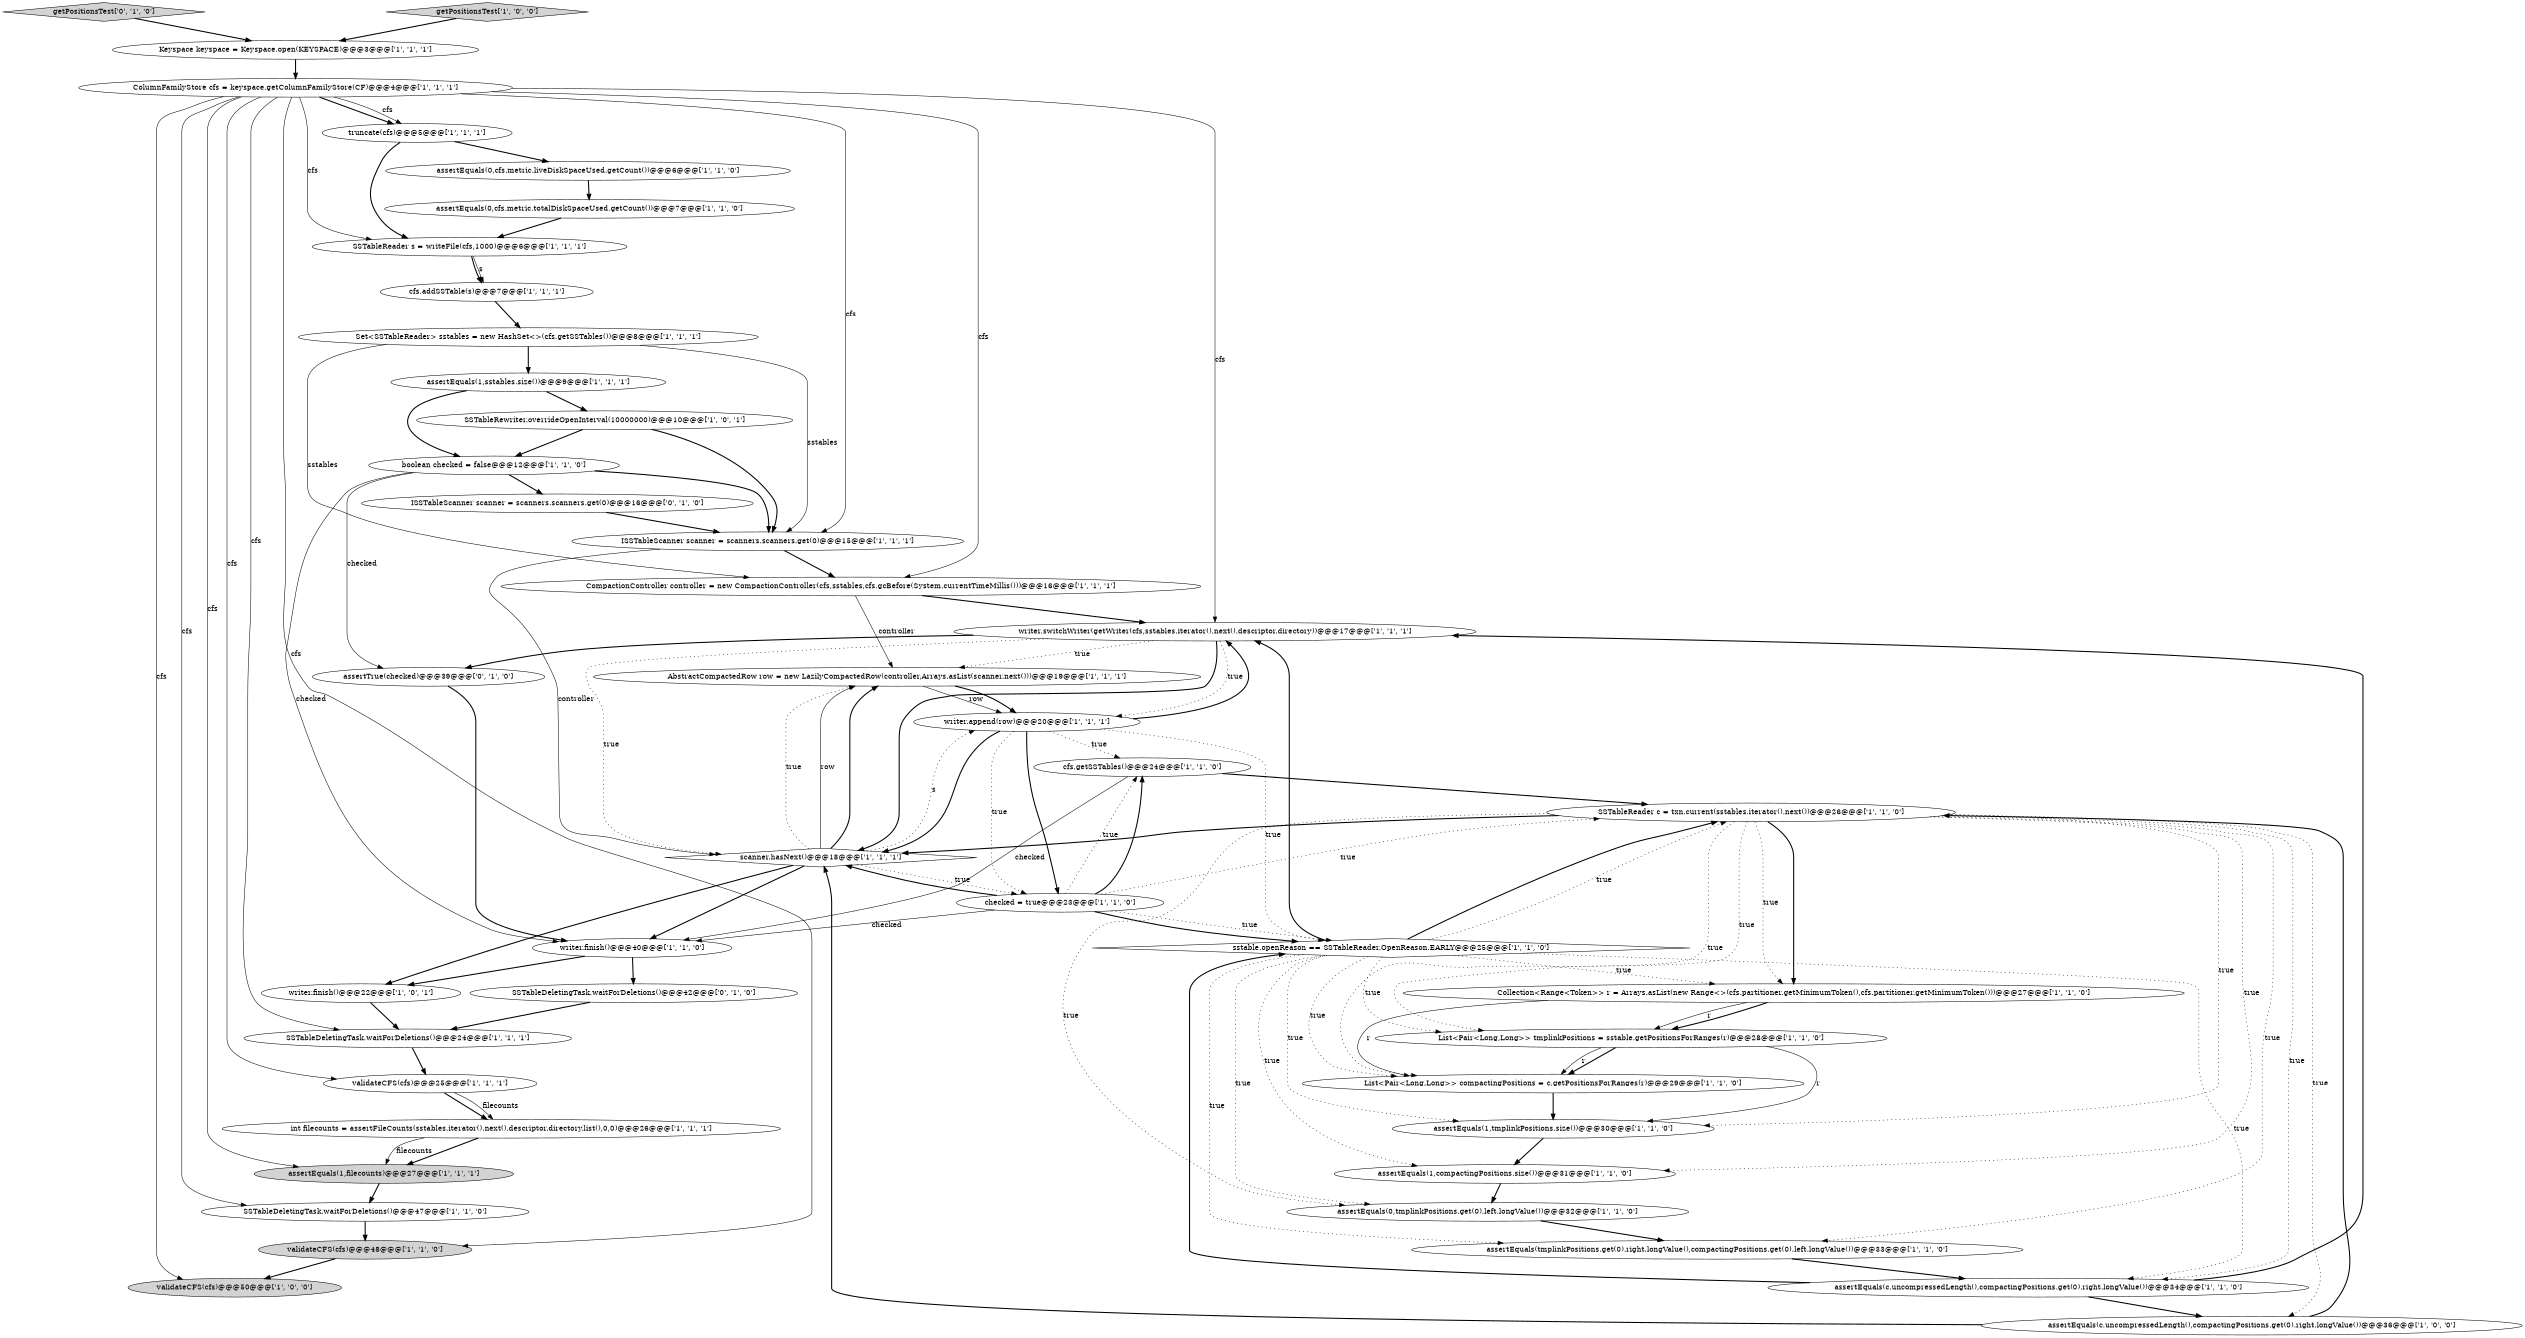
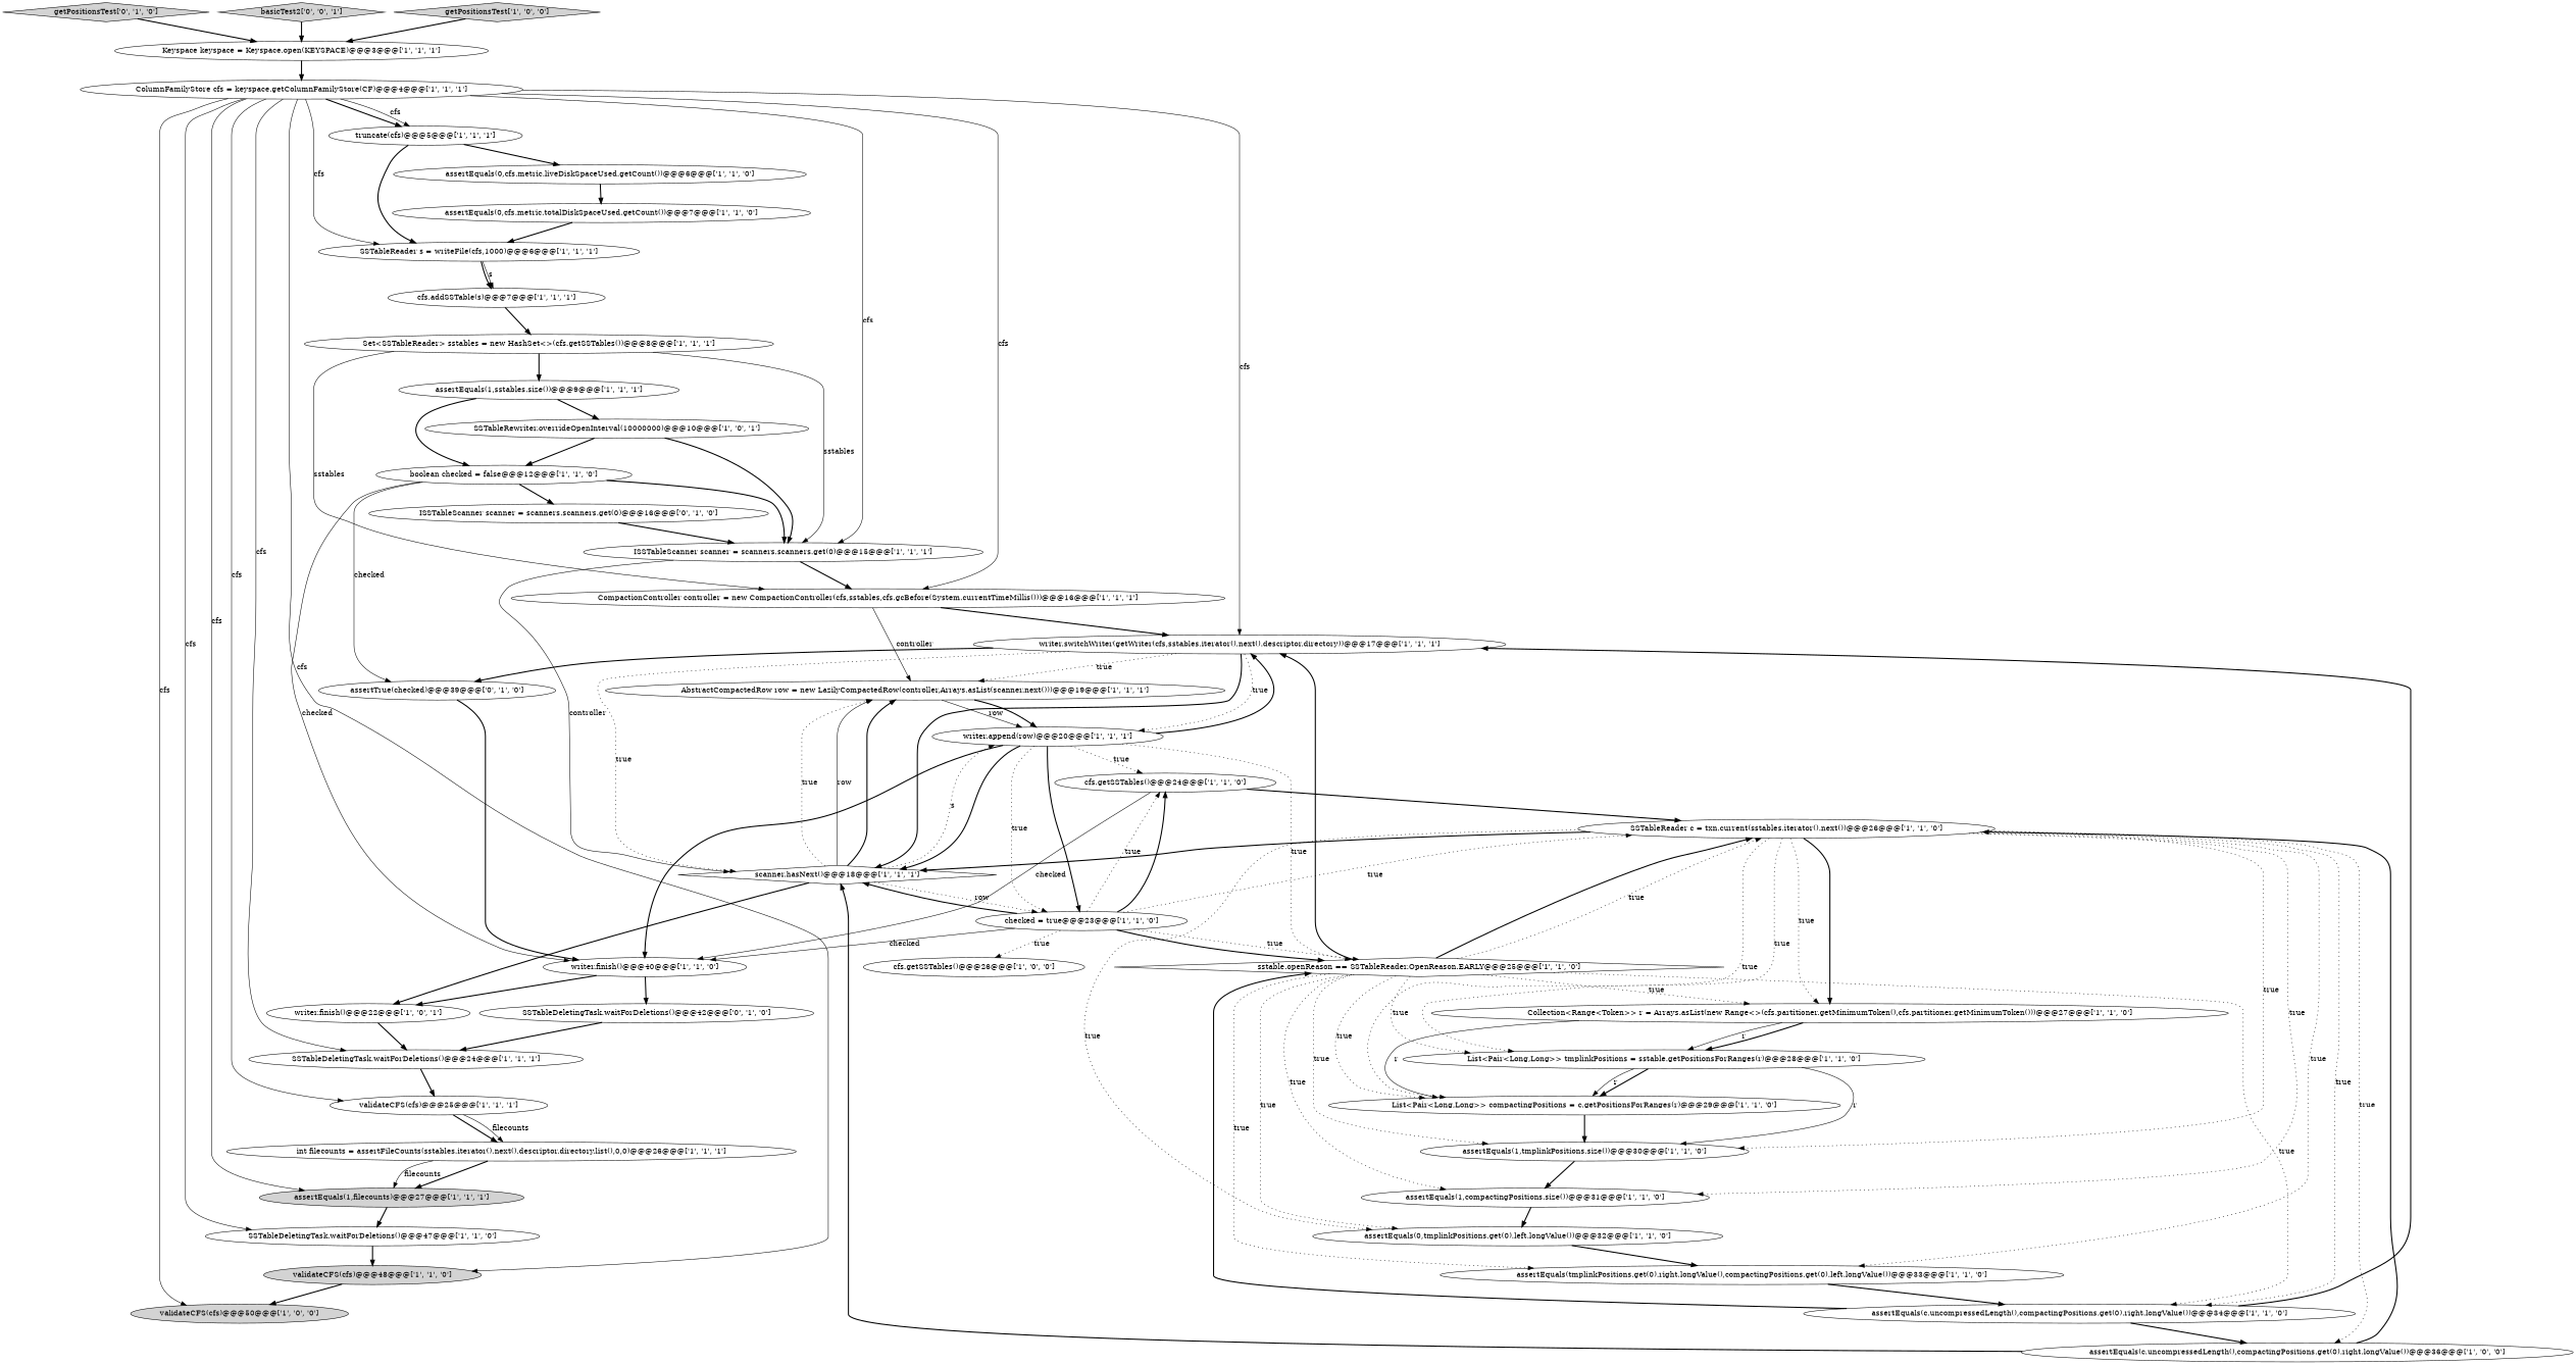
  digraph {
    node [fillcolor=white shape=ellipse style=filled]
    edge [style=bold]
    n1 [fillcolor=lightgray label="getPositionsTest['0', '1', '0']" shape=diamond]
    n2 [label="Keyspace keyspace = Keyspace.open(KEYSPACE)@@@3@@@['1', '1', '1']"]
    n3 [label="ColumnFamilyStore cfs = keyspace.getColumnFamilyStore(CF)@@@4@@@['1', '1', '1']"]
    n4 [fillcolor=lightgray label="validateCFS(cfs)@@@50@@@['1', '0', '0']"]
    n5 [label="CompactionController controller = new CompactionController(cfs,sstables,cfs.gcBefore(System.currentTimeMillis()))@@@16@@@['1', '1', '1']"]
    n6 [label="SSTableDeletingTask.waitForDeletions()@@@47@@@['1', '1', '0']"]
    n7 [label="SSTableDeletingTask.waitForDeletions()@@@24@@@['1', '1', '1']"]
    n8 [label="ISSTableScanner scanner = scanners.scanners.get(0)@@@15@@@['1', '1', '1']"]
    n9 [fillcolor=lightgray label="validateCFS(cfs)@@@48@@@['1', '1', '0']"]
    n10 [label="validateCFS(cfs)@@@25@@@['1', '1', '1']"]
    n11 [fillcolor=lightgray label="assertEquals(1,filecounts)@@@27@@@['1', '1', '1']"]
    n12 [label="SSTableReader s = writeFile(cfs,1000)@@@6@@@['1', '1', '1']"]
    n13 [label="truncate(cfs)@@@5@@@['1', '1', '1']"]
    n14 [label="writer.switchWriter(getWriter(cfs,sstables.iterator().next().descriptor.directory))@@@17@@@['1', '1', '1']"]
    n15 [label="AbstractCompactedRow row = new LazilyCompactedRow(controller,Arrays.asList(scanner.next()))@@@19@@@['1', '1', '1']"]
    n16 [label="scanner.hasNext()@@@18@@@['1', '1', '1']" shape=diamond]
    n17 [label="int filecounts = assertFileCounts(sstables.iterator().next().descriptor.directory.list(),0,0)@@@26@@@['1', '1', '1']"]
    n18 [label="cfs.addSSTable(s)@@@7@@@['1', '1', '1']"]
    n19 [label="assertEquals(0,cfs.metric.liveDiskSpaceUsed.getCount())@@@6@@@['1', '1', '0']"]
    n20 [label="assertTrue(checked)@@@39@@@['0', '1', '0']"]
    n21 [label="writer.append(row)@@@20@@@['1', '1', '1']"]
    n22 [label="Collection<Range<Token>> r = Arrays.asList(new Range<>(cfs.partitioner.getMinimumToken(),cfs.partitioner.getMinimumToken()))@@@27@@@['1', '1', '0']"]
    n23 [label="List<Pair<Long,Long>> tmplinkPositions = sstable.getPositionsForRanges(r)@@@28@@@['1', '1', '0']"]
    n24 [label="List<Pair<Long,Long>> compactingPositions = c.getPositionsForRanges(r)@@@29@@@['1', '1', '0']"]
    n25 [label="assertEquals(1,tmplinkPositions.size())@@@30@@@['1', '1', '0']"]
    n26 [label="assertEquals(1,compactingPositions.size())@@@31@@@['1', '1', '0']"]
    n27 [label="assertEquals(0,tmplinkPositions.get(0).left.longValue())@@@32@@@['1', '1', '0']"]
    n28 [label="assertEquals(0,cfs.metric.totalDiskSpaceUsed.getCount())@@@7@@@['1', '1', '0']"]
    n29 [label="Set<SSTableReader> sstables = new HashSet<>(cfs.getSSTables())@@@8@@@['1', '1', '1']"]
    n30 [label="assertEquals(1,sstables.size())@@@9@@@['1', '1', '1']"]
    n31 [label="assertEquals(tmplinkPositions.get(0).right.longValue(),compactingPositions.get(0).left.longValue())@@@33@@@['1', '1', '0']"]
    n32 [label="SSTableDeletingTask.waitForDeletions()@@@42@@@['0', '1', '0']"]
    n33 [label="writer.finish()@@@40@@@['1', '1', '0']"]
    n34 [label="writer.finish()@@@22@@@['1', '0', '1']"]
    n35 [label="assertEquals(c.uncompressedLength(),compactingPositions.get(0).right.longValue())@@@34@@@['1', '1', '0']"]
    n36 [label="assertEquals(c.uncompressedLength(),compactingPositions.get(0).right.longValue())@@@36@@@['1', '0', '0']"]
    n37 [label="sstable.openReason == SSTableReader.OpenReason.EARLY@@@25@@@['1', '1', '0']" shape=diamond]
    n38 [label="SSTableReader c = txn.current(sstables.iterator().next())@@@26@@@['1', '1', '0']"]
    n39 [label="boolean checked = false@@@12@@@['1', '1', '0']"]
    n40 [label="SSTableRewriter.overrideOpenInterval(10000000)@@@10@@@['1', '0', '1']"]
    n41 [label="checked = true@@@23@@@['1', '1', '0']"]
    n42 [label="cfs.getSSTables()@@@24@@@['1', '1', '0']"]
    n43 [label="ISSTableScanner scanner = scanners.scanners.get(0)@@@16@@@['0', '1', '0']"]
+   n44 [label="cfs.getSSTables()@@@26@@@['1', '0', '0']"]
+   n45 [fillcolor=lightgray label="basicTest2['0', '0', '1']" shape=diamond]
    n46 [fillcolor=lightgray label="getPositionsTest['1', '0', '0']" shape=diamond]
    n1 -> n2
    n2 -> n3
    n3 -> n4 [label=cfs style=solid]
    n3 -> n5 [label=cfs style=solid]
    n3 -> n6 [label=cfs style=solid]
    n3 -> n7 [label=cfs style=solid]
    n3 -> n8 [label=cfs style=solid]
    n3 -> n9 [label=cfs style=solid]
    n3 -> n10 [label=cfs style=solid]
    n3 -> n11 [label=cfs style=solid]
    n3 -> n12 [label=cfs style=solid]
    n3 -> n13
    n3 -> n13 [label=cfs style=solid]
    n3 -> n14 [label=cfs style=solid]
    n5 -> n14
    n5 -> n15 [label=controller style=solid]
    n6 -> n9
    n7 -> n10
    n8 -> n5
    n8 -> n16 [label=controller style=solid]
    n9 -> n4
    n10 -> n17
    n10 -> n17 [label=filecounts style=solid]
    n11 -> n6
    n12 -> n18
    n12 -> n18 [label=s style=solid]
    n13 -> n12
    n13 -> n19
    n14 -> n15 [label=true style=dotted]
    n14 -> n16
    n14 -> n16 [label=true style=dotted]
    n14 -> n20
    n14 -> n21 [label=true style=dotted]
    n15 -> n21 [label=row style=solid]
    n15 -> n21
    n16 -> n15 [label=row style=solid]
    n16 -> n15
    n16 -> n15 [label=true style=dotted]
    n16 -> n21 [label=s style=dotted]
-   n16 -> n33
+   n21 -> n33
    n16 -> n34
-   n16 -> n41 [label=true style=dotted]
+   n16 -> n41 [label=row style=dotted]
    n17 -> n11 [label=filecounts style=solid]
    n17 -> n11
    n18 -> n29
    n19 -> n28
    n20 -> n33
    n21 -> n14
    n21 -> n16
    n21 -> n37 [label=true style=dotted]
    n21 -> n41 [label=true style=dotted]
    n21 -> n41
    n21 -> n42 [label=true style=dotted]
    n22 -> n23 [label=r style=solid]
    n22 -> n23
    n22 -> n24 [label=r style=solid]
    n23 -> n24
    n23 -> n24 [label=r style=solid]
    n23 -> n25 [label=r style=solid]
    n24 -> n25
    n25 -> n26
    n26 -> n27
    n27 -> n31
    n28 -> n12
    n29 -> n5 [label=sstables style=solid]
    n29 -> n8 [label=sstables style=solid]
    n29 -> n30
    n30 -> n39
    n30 -> n40
    n31 -> n35
    n32 -> n7
    n33 -> n32
    n33 -> n34
    n34 -> n7
    n35 -> n14
    n35 -> n36
    n35 -> n37
    n36 -> n16
    n36 -> n38
    n37 -> n14
    n37 -> n22 [label=true style=dotted]
    n37 -> n23 [label=true style=dotted]
    n37 -> n24 [label=true style=dotted]
    n37 -> n25 [label=true style=dotted]
    n37 -> n26 [label=true style=dotted]
    n37 -> n27 [label=true style=dotted]
    n37 -> n31 [label=true style=dotted]
    n37 -> n35 [label=true style=dotted]
    n37 -> n38 [label=true style=dotted]
    n37 -> n38
    n38 -> n16
    n38 -> n22 [label=true style=dotted]
    n38 -> n22
    n38 -> n23 [label=true style=dotted]
    n38 -> n24 [label=true style=dotted]
    n38 -> n25 [label=true style=dotted]
    n38 -> n26 [label=true style=dotted]
    n38 -> n27 [label=true style=dotted]
    n38 -> n31 [label=true style=dotted]
    n38 -> n35 [label=true style=dotted]
    n38 -> n36 [label=true style=dotted]
    n39 -> n8
    n39 -> n20 [label=checked style=solid]
    n39 -> n33 [label=checked style=solid]
    n39 -> n43
    n40 -> n8
    n40 -> n39
    n41 -> n16
    n41 -> n33 [label=checked style=solid]
    n41 -> n37 [label=true style=dotted]
    n41 -> n37
    n41 -> n38 [label=true style=dotted]
    n41 -> n42
    n41 -> n42 [label=true style=dotted]
+   n41 -> n44 [label=true style=dotted]
    n42 -> n33 [label=checked style=solid]
    n42 -> n38
    n43 -> n8
+   n45 -> n2
    n46 -> n2
  }
